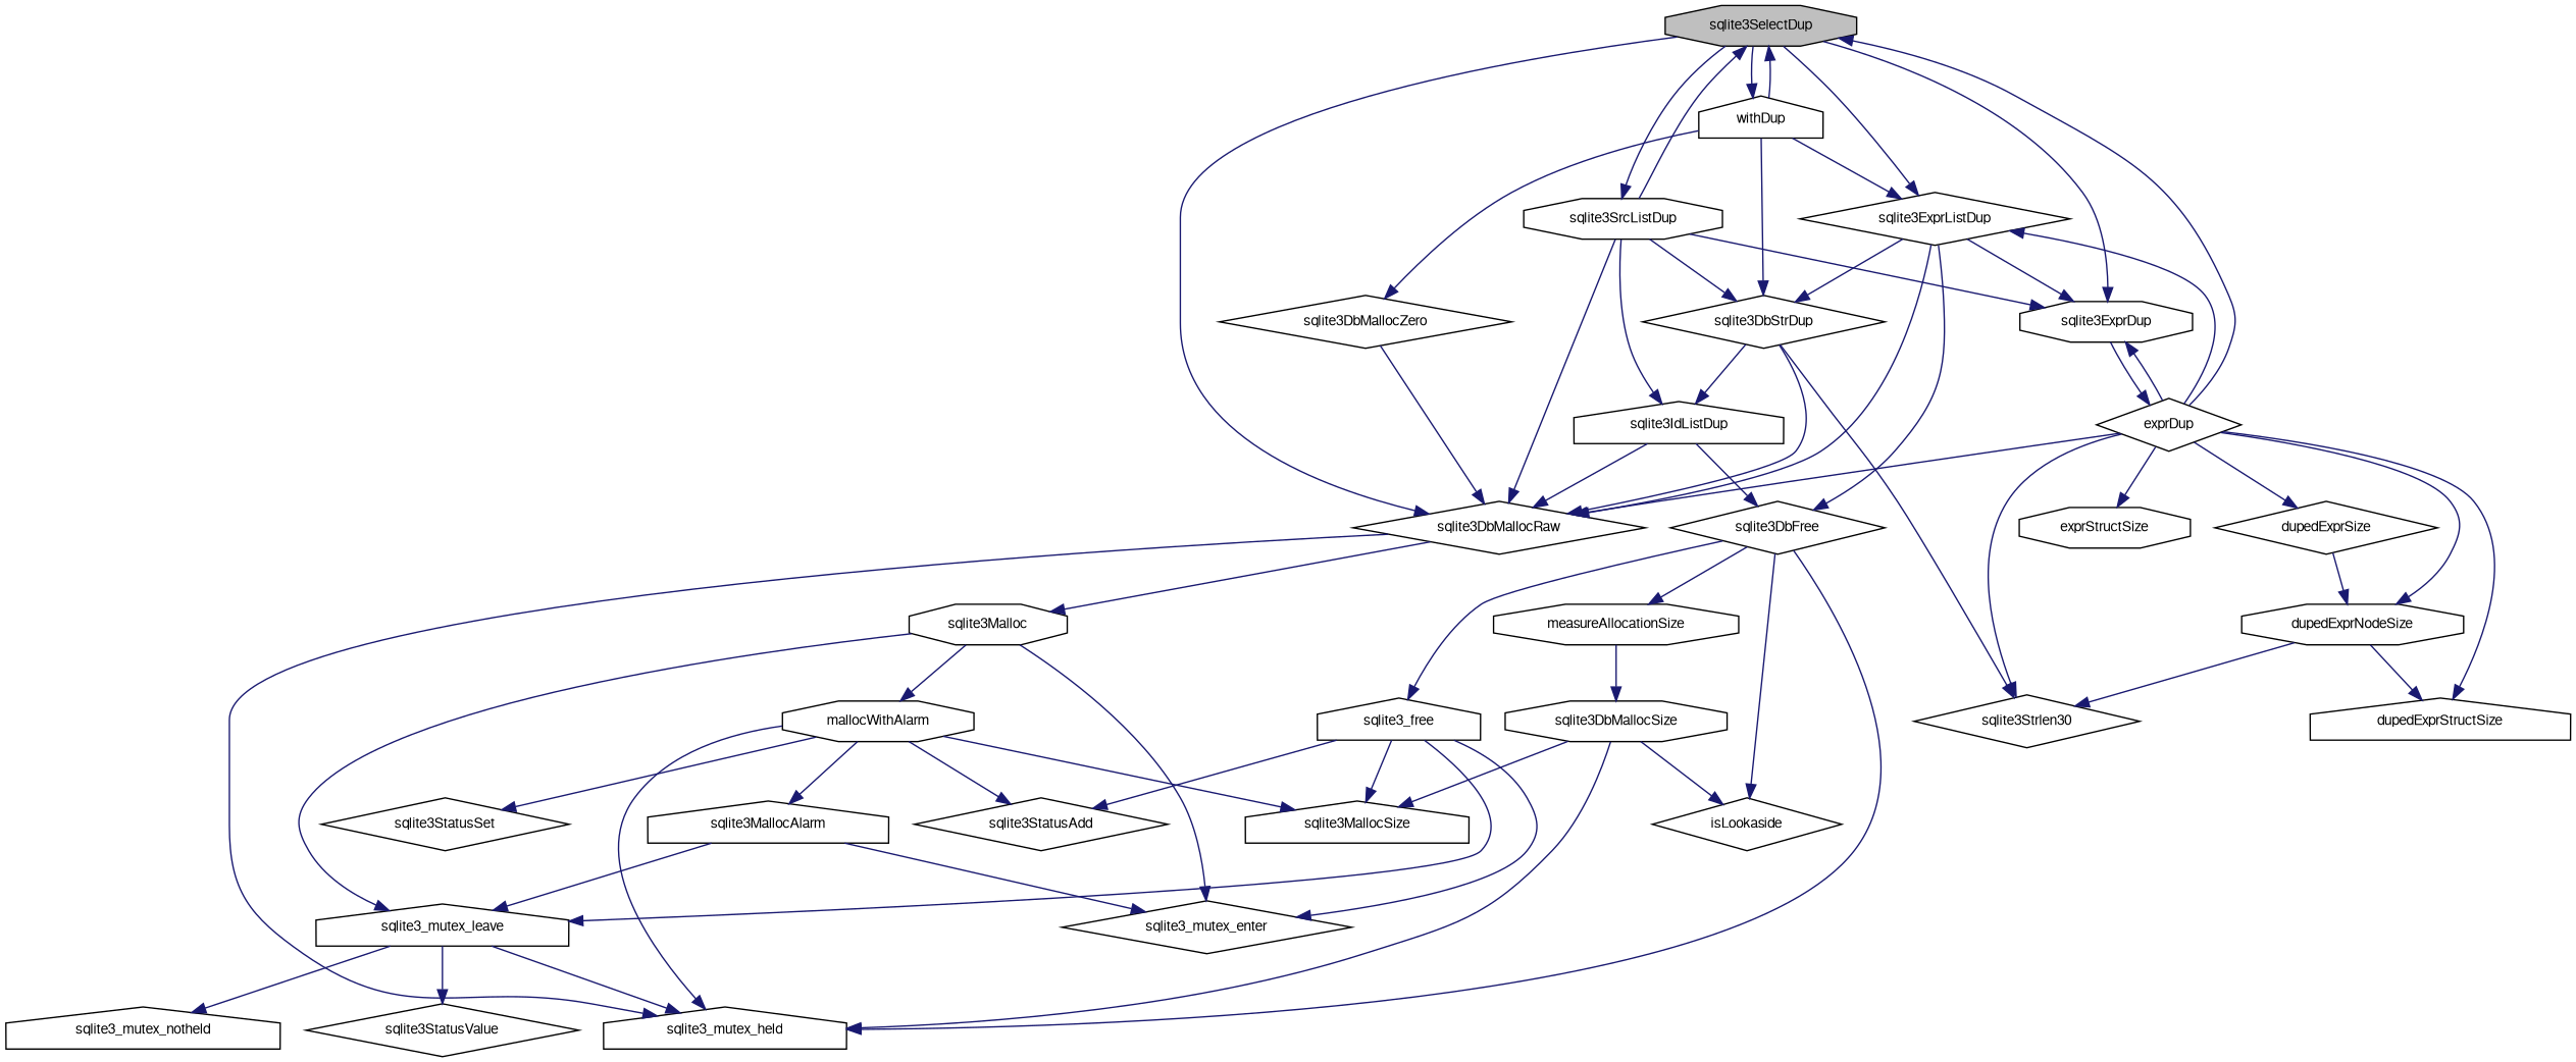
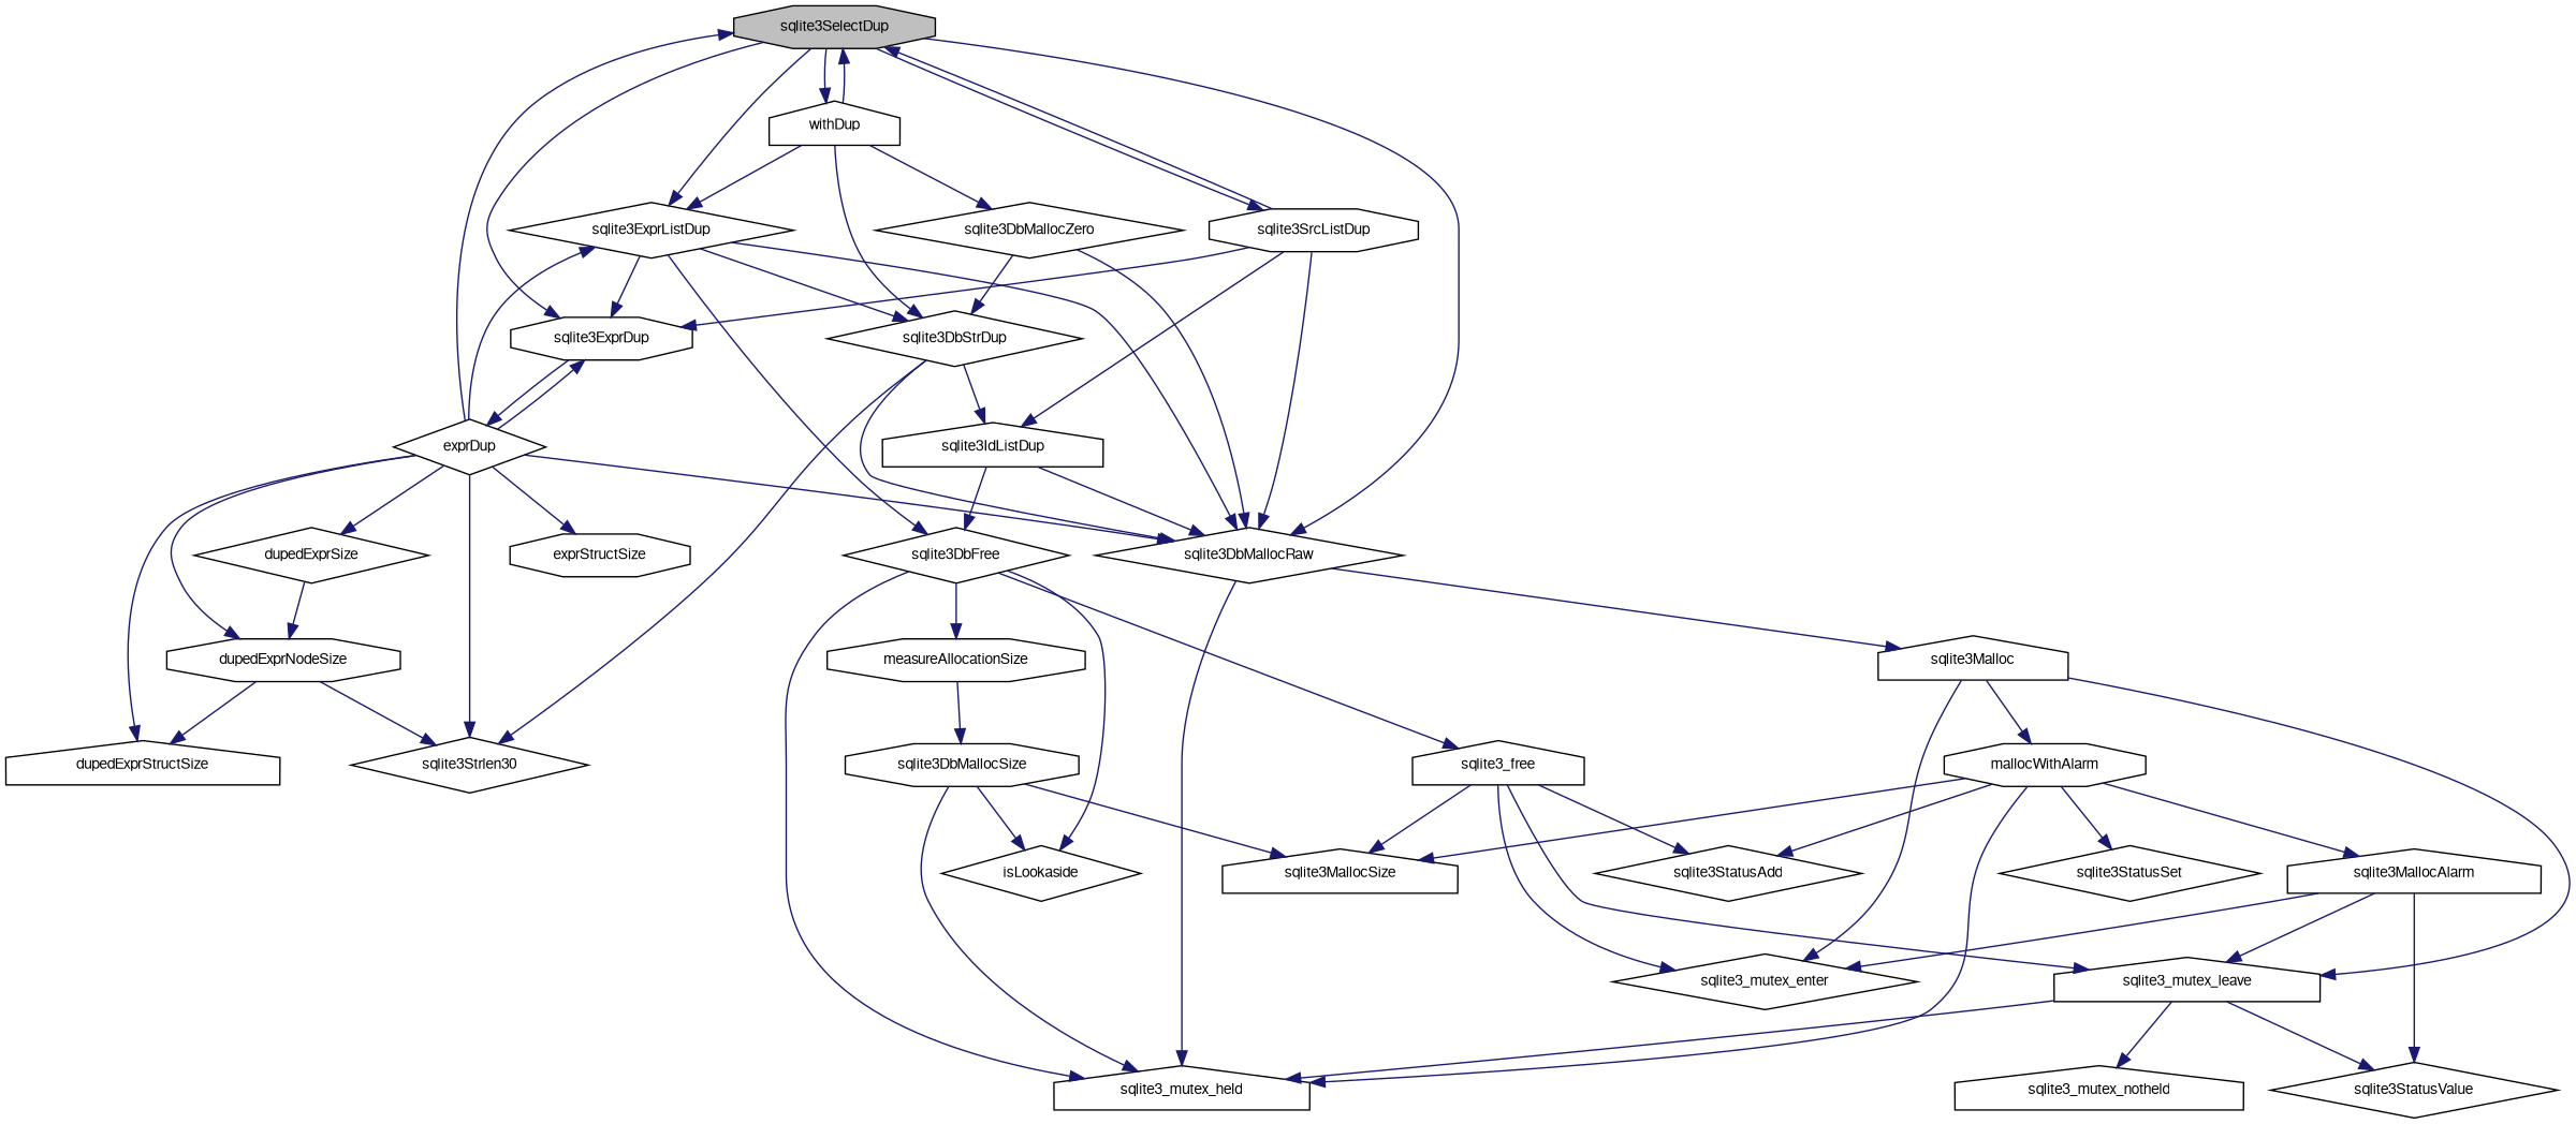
  digraph {
    rankdir=TB
    node [color=black fillcolor=white fontname=FreeSans fontsize=10 shape=diamond style=filled]
    edge [color=midnightblue fontname=FreeSans fontsize=10 labelfontname=FreeSans labelfontsize=10 style=solid]
    n1 [fillcolor=grey75 fontcolor=black height=0.2 label=sqlite3SelectDup shape=octagon width=0.4]
    n2 [height=0.2 label=sqlite3DbMallocRaw width=0.4]
    n3 [height=0.2 label=sqlite3ExprListDup width=0.4]
    n4 [height=0.2 label=sqlite3ExprDup shape=octagon width=0.4]
    n5 [height=0.2 label=sqlite3SrcListDup shape=octagon width=0.4]
    n6 [height=0.2 label=withDup shape=house width=0.4]
    n7 [height=0.2 label=sqlite3_mutex_held shape=house width=0.4]
-   n8 [height=0.2 label=sqlite3Malloc shape=octagon width=0.4]
+   n8 [height=0.2 label=sqlite3Malloc shape=house width=0.4]
    n9 [height=0.2 label=sqlite3DbFree width=0.4]
    n10 [height=0.2 label=sqlite3DbStrDup width=0.4]
    n11 [height=0.2 label=exprDup width=0.4]
    n12 [height=0.2 label=sqlite3IdListDup shape=house width=0.4]
    n13 [height=0.2 label=sqlite3DbMallocZero width=0.4]
    n14 [height=0.2 label=sqlite3_mutex_enter width=0.4]
    n15 [height=0.2 label=mallocWithAlarm shape=octagon width=0.4]
    n16 [height=0.2 label=sqlite3_mutex_leave shape=house width=0.4]
    n17 [height=0.2 label=sqlite3StatusSet width=0.4]
    n18 [height=0.2 label=sqlite3MallocAlarm shape=house width=0.4]
    n19 [height=0.2 label=sqlite3MallocSize shape=house width=0.4]
    n20 [height=0.2 label=sqlite3StatusAdd width=0.4]
    n21 [height=0.2 label=sqlite3StatusValue width=0.4]
    n22 [height=0.2 label=sqlite3_mutex_notheld shape=house width=0.4]
    n23 [height=0.2 label=measureAllocationSize shape=octagon width=0.4]
    n24 [height=0.2 label=isLookaside width=0.4]
    n25 [height=0.2 label=sqlite3_free shape=house width=0.4]
    n26 [height=0.2 label=sqlite3Strlen30 width=0.4]
    n27 [height=0.2 label=sqlite3DbMallocSize shape=octagon width=0.4]
    n28 [height=0.2 label=dupedExprSize width=0.4]
    n29 [height=0.2 label=dupedExprNodeSize shape=octagon width=0.4]
    n30 [height=0.2 label=dupedExprStructSize shape=house width=0.4]
    n31 [height=0.2 label=exprStructSize shape=octagon width=0.4]
    n1 -> n2
    n1 -> n3
    n1 -> n4
    n1 -> n5
    n1 -> n6
    n2 -> n7
    n2 -> n8
    n3 -> n2
    n3 -> n4
    n3 -> n9
    n3 -> n10
    n4 -> n11
    n5 -> n1
    n5 -> n2
    n5 -> n4
-   n5 -> n10
+   n13 -> n10
    n5 -> n12
    n6 -> n1
    n6 -> n3
    n6 -> n10
    n6 -> n13
    n8 -> n14
    n8 -> n15
    n8 -> n16
    n9 -> n7
    n9 -> n23
    n9 -> n24
    n9 -> n25
    n10 -> n2
    n10 -> n12
    n10 -> n26
    n11 -> n1
    n11 -> n2
    n11 -> n3
    n11 -> n4
    n11 -> n26
    n11 -> n28
    n11 -> n29
    n11 -> n30
    n11 -> n31
    n12 -> n2
    n12 -> n9
    n13 -> n2
    n15 -> n7
    n15 -> n17
    n15 -> n18
    n15 -> n19
    n15 -> n20
    n16 -> n7
    n16 -> n21
    n16 -> n22
    n18 -> n14
    n18 -> n16
+   n18 -> n21
    n23 -> n27
    n25 -> n14
    n25 -> n16
    n25 -> n19
    n25 -> n20
    n27 -> n7
    n27 -> n19
    n27 -> n24
    n28 -> n29
    n29 -> n26
    n29 -> n30
  }
